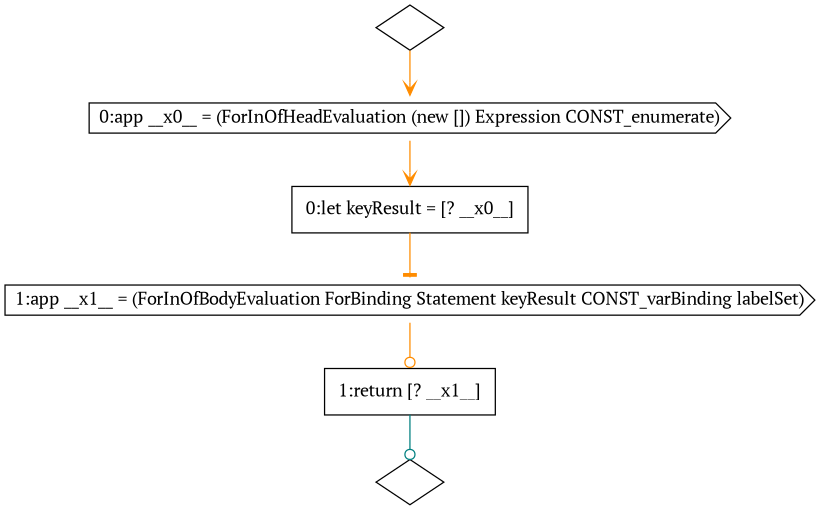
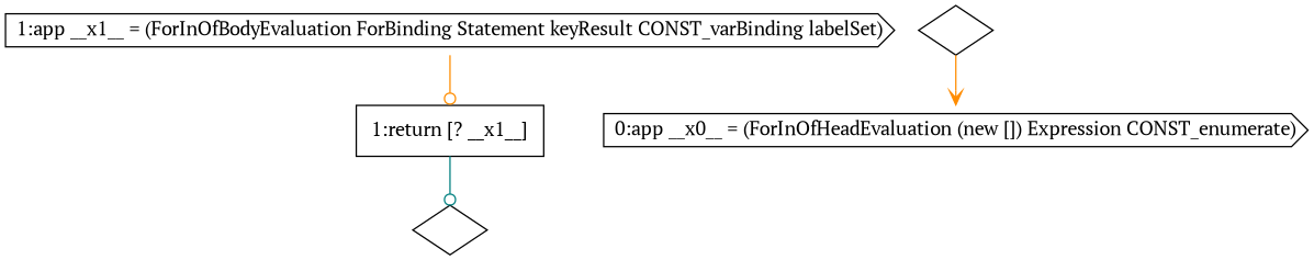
  digraph {
    fontname="PT Serif"
    node [color=black fillcolor=white shape=none style=filled fontname="PT Serif"]
    edge [color=darkorange arrowhead=odot fontname="PT Serif"]
-   n1 [label=<<font color="black">     <table border="0" cellborder="1" cellspacing="0" cellpadding="10">       <tr><td align="left">0:let keyResult = [? __x0__]</td></tr>     </table>   </font>> margin=0]
    n2 [label=<<font color="black">1:app __x1__ = (ForInOfBodyEvaluation ForBinding Statement keyResult CONST_varBinding labelSet)</font>> shape=cds]
    n3 [label=" " shape=diamond]
    n4 [label=<<font color="black">0:app __x0__ = (ForInOfHeadEvaluation (new []) Expression CONST_enumerate)</font>> shape=cds]
    n5 [label=<<font color="black">     <table border="0" cellborder="1" cellspacing="0" cellpadding="10">       <tr><td align="left">1:return [? __x1__]</td></tr>     </table>   </font>> margin=0]
    n6 [label=" " shape=diamond]
-   n1 -> n2 [arrowhead=tee]
    n2 -> n5
    n3 -> n4 [arrowhead=vee]
-   n4 -> n1 [arrowhead=vee]
    n5 -> n6 [color=teal]
  }
